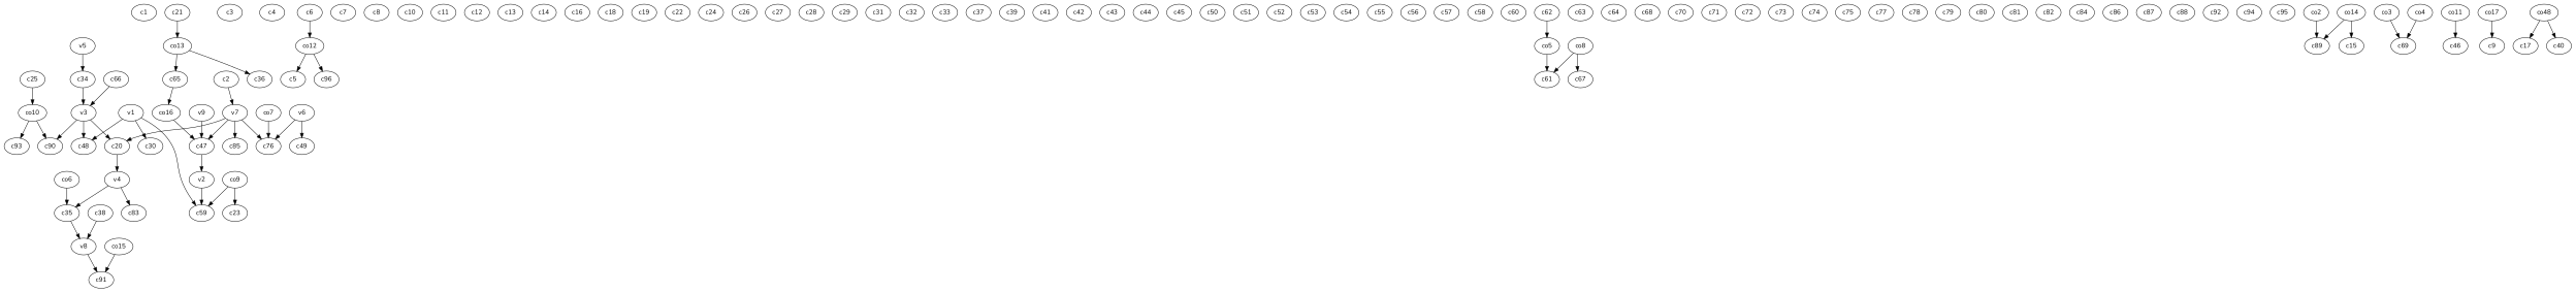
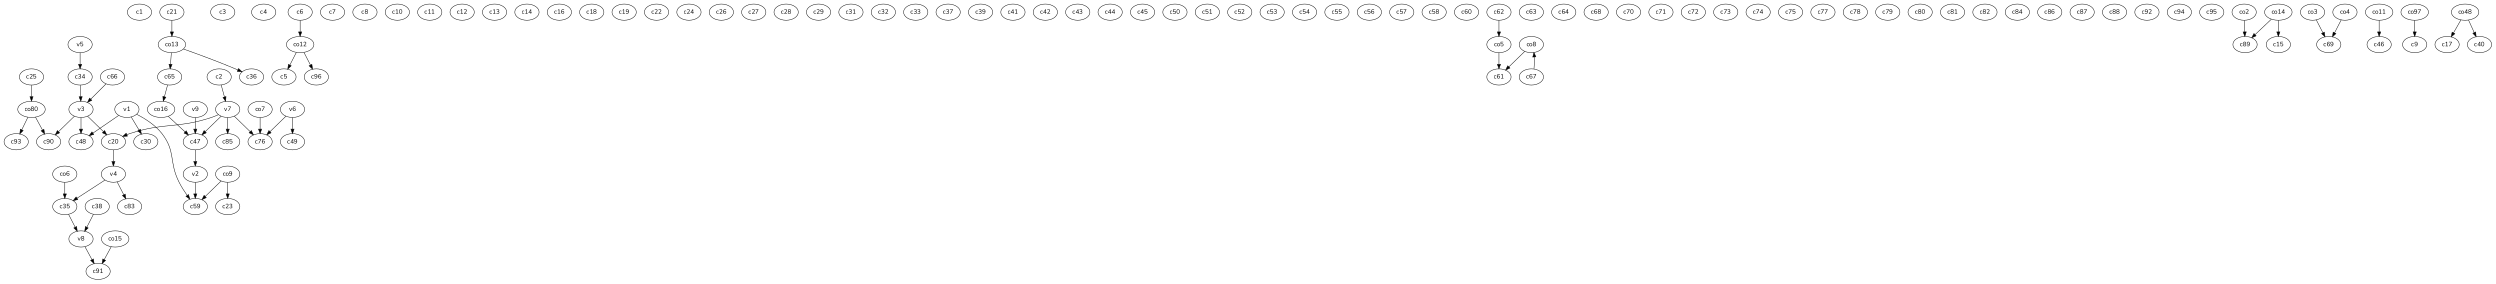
  strict digraph {
    fontname=Nunito
    node [fontname=Nunito]
    edge [fontname=Nunito weight=1]
    c1
    c2
    v7
    c20
    c47
    c76
    c85
    c3
    c4
    c6
    co12
    c5
    c96
    c7
    c8
    c10
    c11
    c12
    c13
    c14
    c16
    c18
    c19
    v4
    c35
    c83
    c21
    co13
    c65
    c36
    c22
    c24
    c25
-   co10
+   co10 [label=co80]
    c90
    c93
    c26
    c27
    c28
    c29
    c31
    c32
    c33
    c34
    v3
    c48
    v8
    c91
    c37
    c38
    c39
    c41
    c42
    c43
    c44
    c45
    v2
    c59
    c50
    c51
    c52
    c53
    c54
    c55
    c56
    c57
    c58
    c60
    c62
    co5
    c61
    c63
    c64
    co16
    c66
    c68
    c70
    c71
    c72
    c73
    c74
    c75
    c77
    c78
    c79
    c80
    c81
    c82
    c84
    c86
    c87
    c88
    c92
    c94
    c95
    v1
    c30
    v5
    v6
    c49
    v9
    co2
    c89
    co3
    c69
    co4
    co6
    co7
    co8
    c67
    co9
    c23
    co11
    c46
    co14
    c15
    co15
-   co17
+   co17 [label=co97]
    c9
    n120 [label=co48]
    c17
    c40
    c2 -> v7
    v7 -> c20
    v7 -> c47
    v7 -> c76
    v7 -> c85
    c20 -> v4
    c47 -> v2
    c6 -> co12
    co12 -> c5
    co12 -> c96
    v4 -> c35
    v4 -> c83
    c35 -> v8
    c21 -> co13
    co13 -> c65
    co13 -> c36
    c65 -> co16
    c25 -> co10
    co10 -> c90
    co10 -> c93
    c34 -> v3
    v3 -> c20
    v3 -> c90
    v3 -> c48
    v8 -> c91
    c38 -> v8
    v2 -> c59
    c62 -> co5
    co5 -> c61
    co16 -> c47
    c66 -> v3
    v1 -> c48
    v1 -> c59
    v1 -> c30
    v5 -> c34
    v6 -> c76
    v6 -> c49
    v9 -> c47
    co2 -> c89
    co3 -> c69
    co4 -> c69
    co6 -> c35
    co7 -> c76
    co8 -> c61
-   co8 -> c67
+   c67 -> co8
    co9 -> c59
    co9 -> c23
    co11 -> c46
    co14 -> c89
    co14 -> c15
    co15 -> c91
    co17 -> c9
    n120 -> c17
    n120 -> c40
  }
